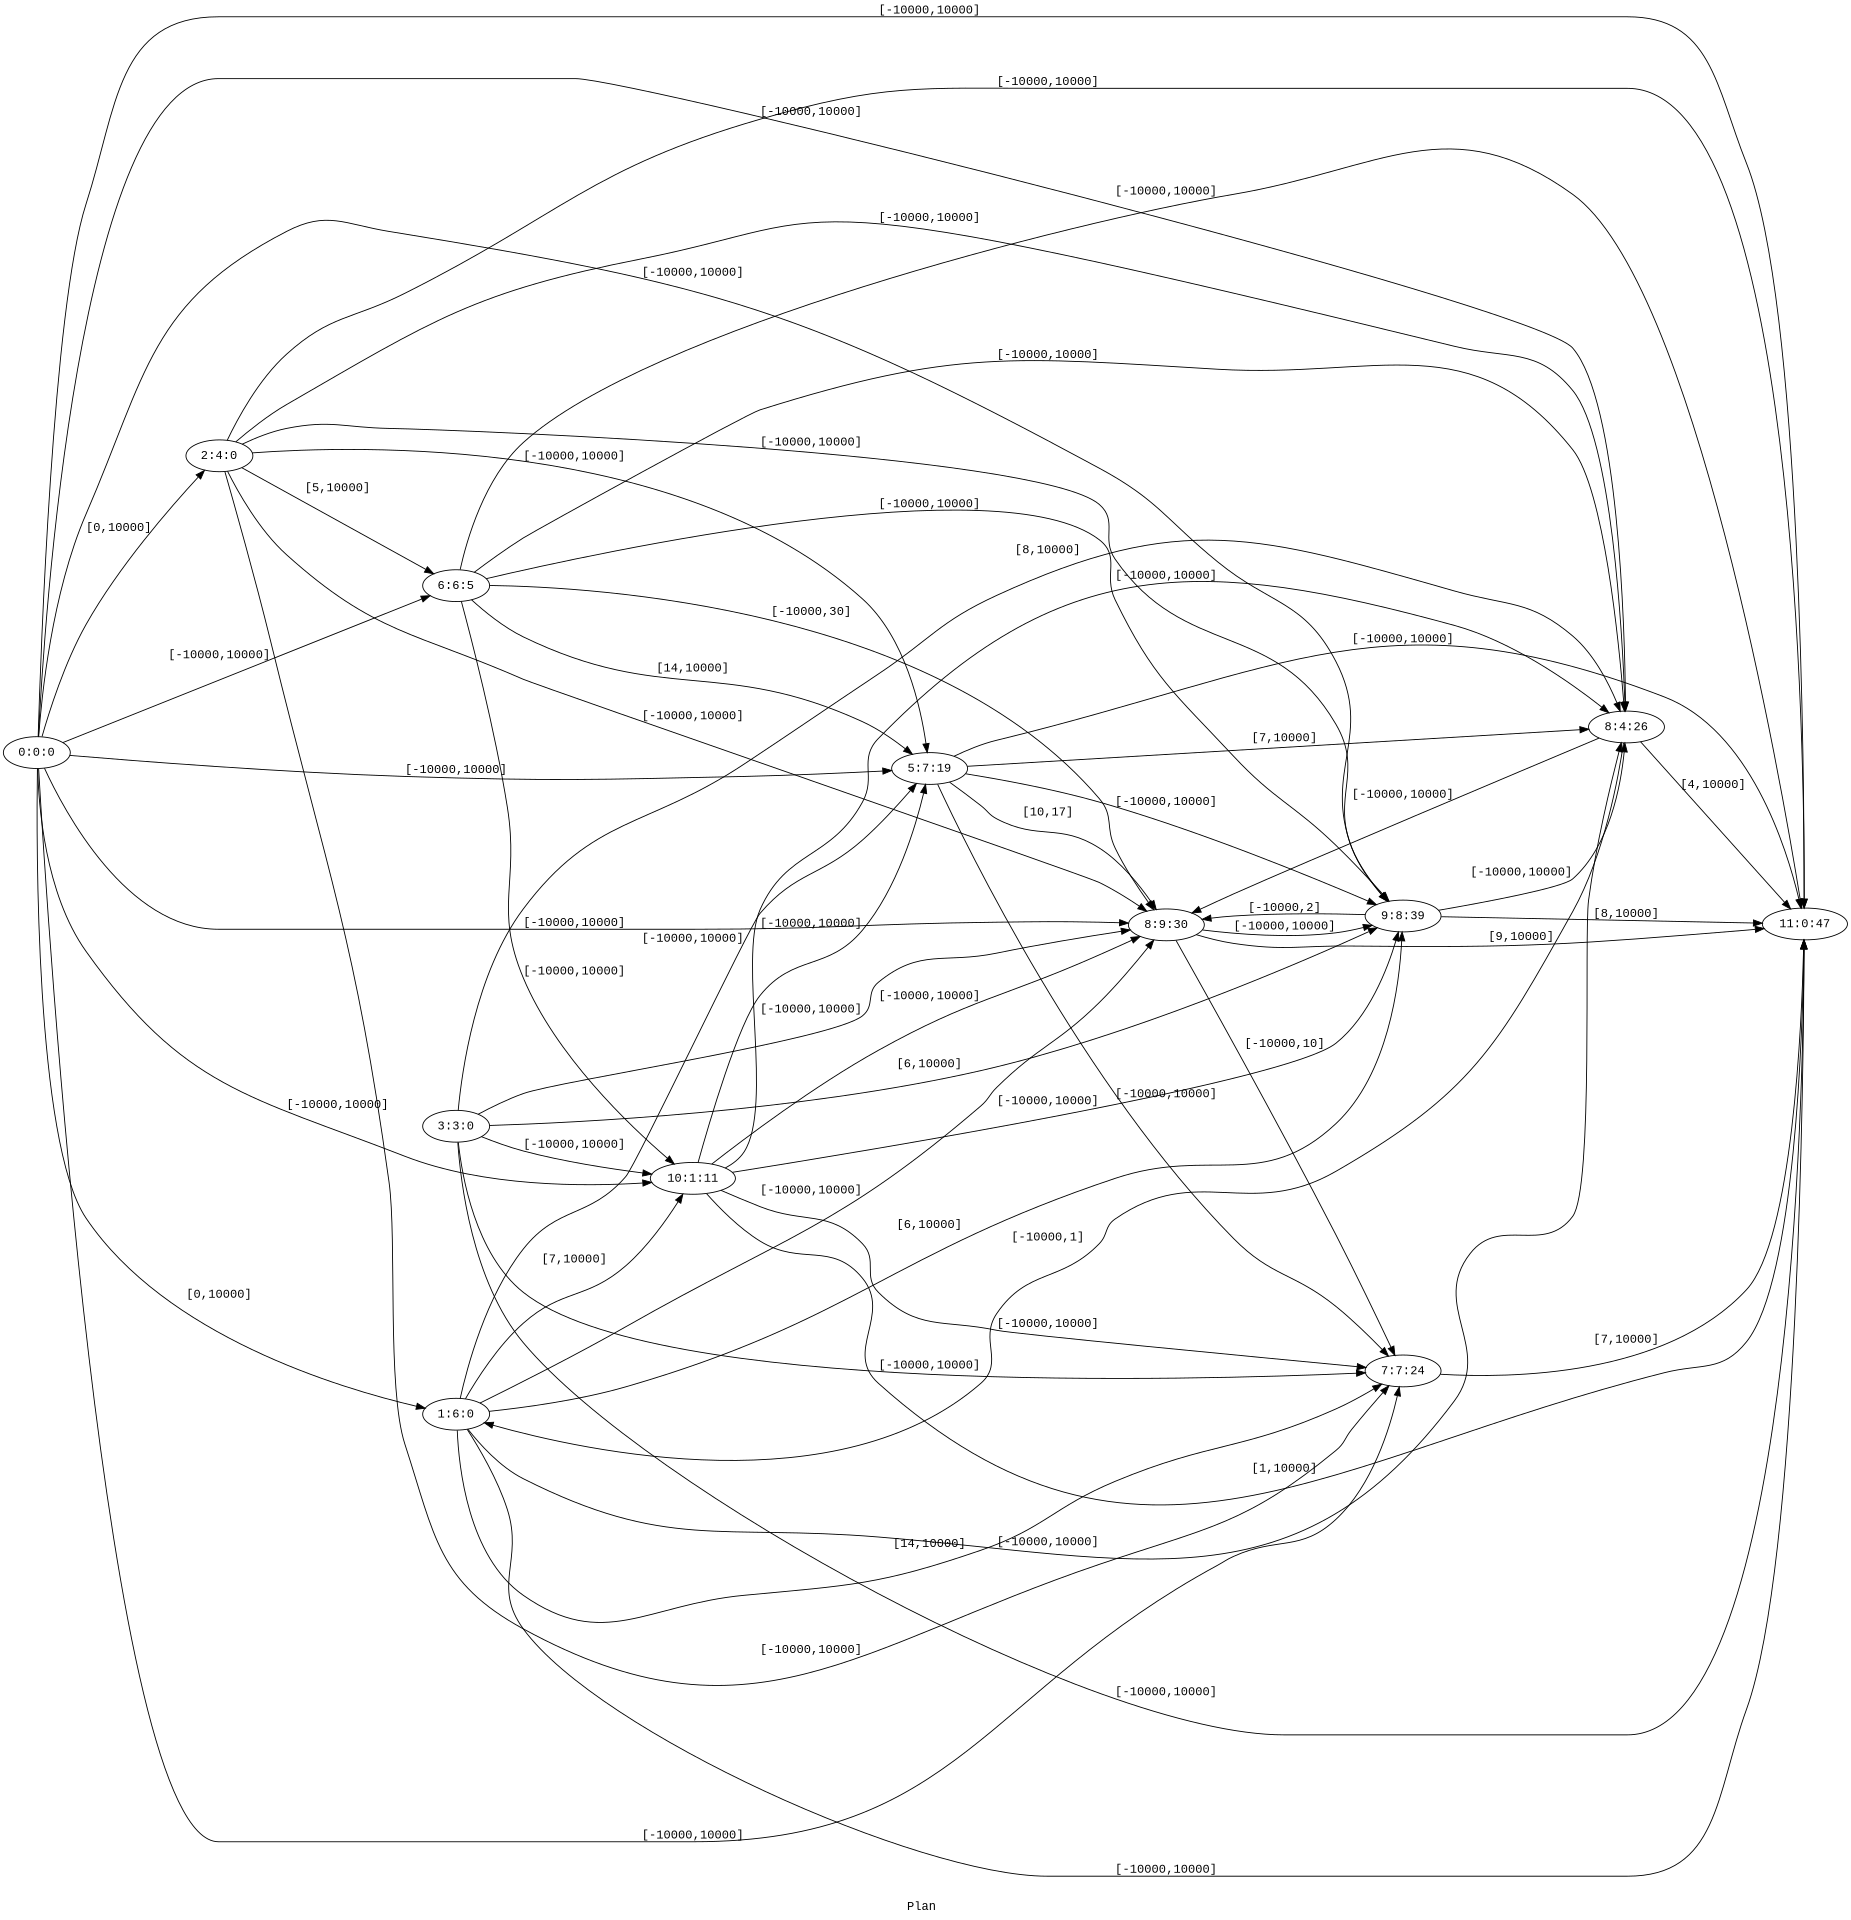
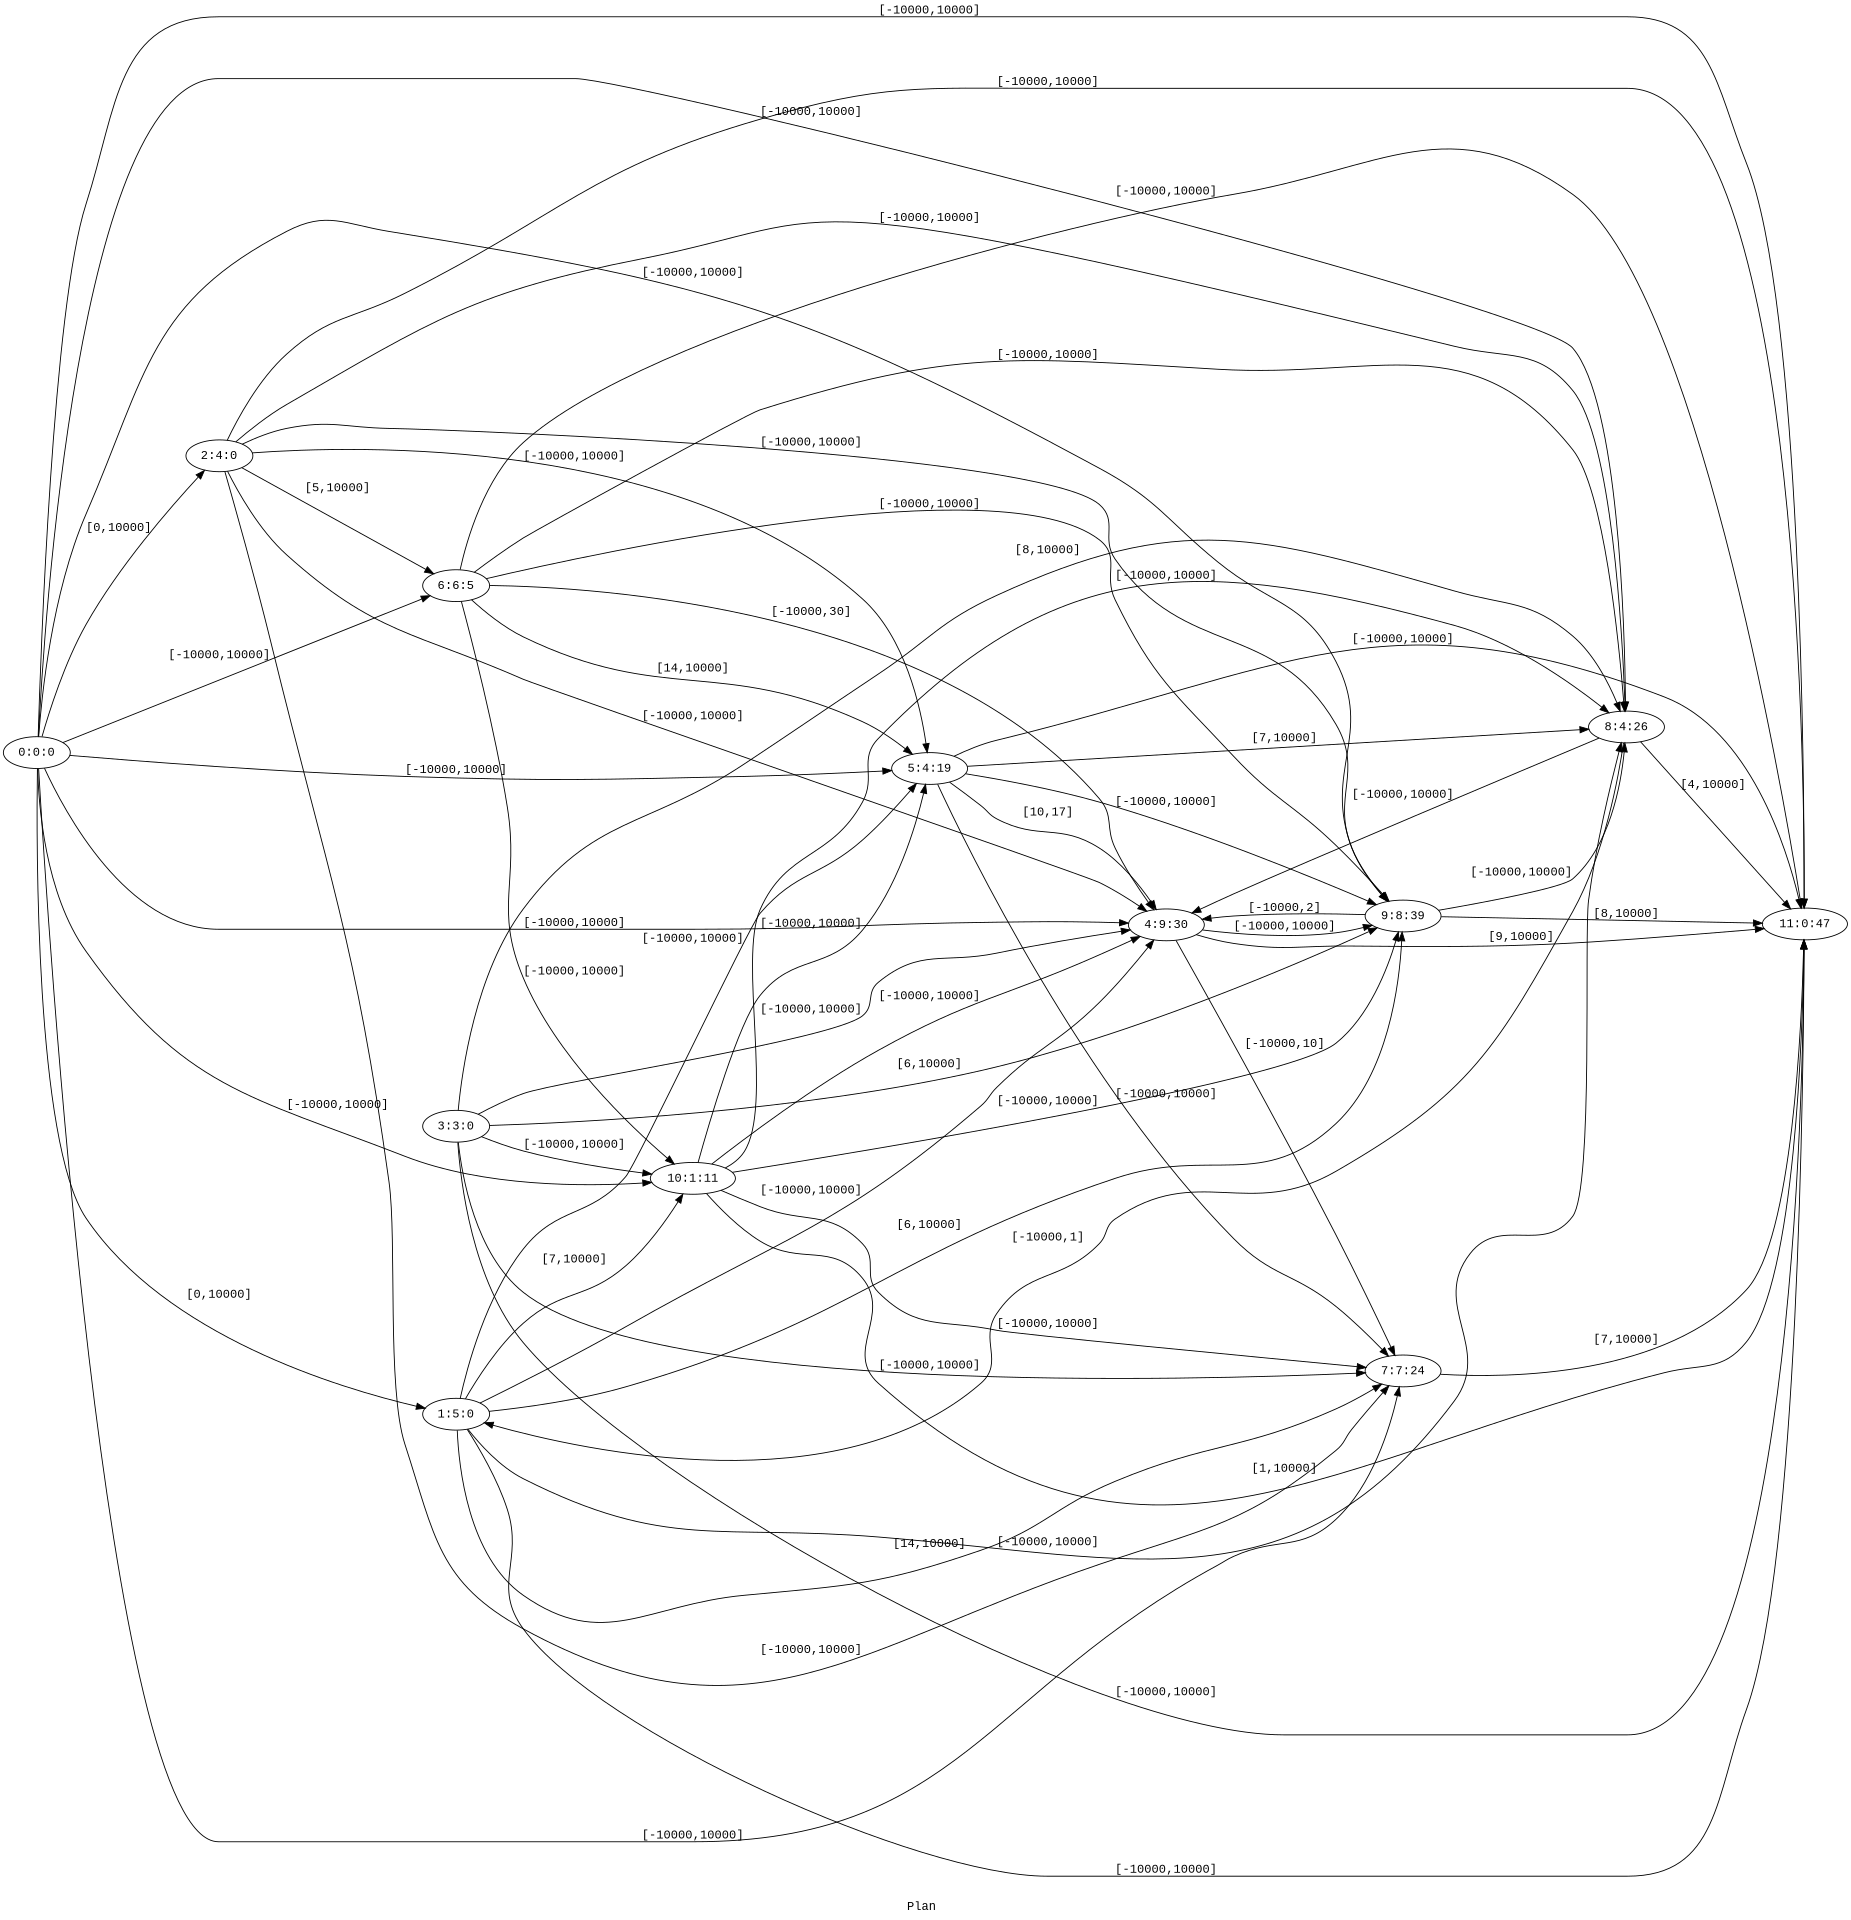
  digraph {
    fldt=0.6243
    fontname="Liberation Mono"
    label="Plan "
    nodesep=.45
    rankdir=LR
    node [fontname="Liberation Mono"]
    edge [fontname="Liberation Mono"]
    "0:0:0"
-   "1:5:0" [label="1:6:0"]
+   "1:5:0"
    "2:4:0"
-   "4:9:30" [label="8:9:30"]
-   "5:4:19" [label="5:7:19"]
+   "4:9:30"
+   "5:4:19"
    "6:6:5"
    "7:7:24"
    "8:4:26"
    "9:8:39"
    "10:1:11"
    "11:0:47"
    "3:3:0"
    "0:0:0" -> "1:5:0" [label="[0,10000]"]
    "0:0:0" -> "2:4:0" [label="[0,10000]"]
    "0:0:0" -> "4:9:30" [label="[-10000,10000]"]
    "0:0:0" -> "5:4:19" [label="[-10000,10000]"]
    "0:0:0" -> "6:6:5" [label="[-10000,10000]"]
    "0:0:0" -> "7:7:24" [label="[-10000,10000]"]
    "0:0:0" -> "8:4:26" [label="[-10000,10000]"]
    "0:0:0" -> "9:8:39" [label="[-10000,10000]"]
    "0:0:0" -> "10:1:11" [label="[-10000,10000]"]
    "0:0:0" -> "11:0:47" [label="[-10000,10000]"]
    "1:5:0" -> "4:9:30" [label="[-10000,10000]"]
    "1:5:0" -> "5:4:19" [label="[-10000,10000]"]
    "1:5:0" -> "7:7:24" [label="[14,10000]"]
    "1:5:0" -> "8:4:26" [label="[-10000,10000]"]
    "1:5:0" -> "9:8:39" [label="[6,10000]"]
    "1:5:0" -> "10:1:11" [label="[7,10000]"]
    "1:5:0" -> "11:0:47" [label="[-10000,10000]"]
    "2:4:0" -> "4:9:30" [label="[-10000,10000]"]
    "2:4:0" -> "5:4:19" [label="[-10000,10000]"]
    "2:4:0" -> "6:6:5" [label="[5,10000]"]
    "2:4:0" -> "7:7:24" [label="[-10000,10000]"]
    "2:4:0" -> "8:4:26" [label="[-10000,10000]"]
    "2:4:0" -> "9:8:39" [label="[-10000,10000]"]
    "2:4:0" -> "11:0:47" [label="[-10000,10000]"]
    "4:9:30" -> "7:7:24" [label="[-10000,10]"]
    "4:9:30" -> "9:8:39" [label="[-10000,10000]"]
    "4:9:30" -> "11:0:47" [label="[9,10000]"]
    "5:4:19" -> "4:9:30" [label="[10,17]"]
    "5:4:19" -> "7:7:24" [label="[-10000,10000]"]
    "5:4:19" -> "8:4:26" [label="[7,10000]"]
    "5:4:19" -> "9:8:39" [label="[-10000,10000]"]
    "5:4:19" -> "11:0:47" [label="[-10000,10000]"]
    "6:6:5" -> "4:9:30" [label="[-10000,30]"]
    "6:6:5" -> "5:4:19" [label="[14,10000]"]
    "6:6:5" -> "8:4:26" [label="[-10000,10000]"]
    "6:6:5" -> "9:8:39" [label="[-10000,10000]"]
    "6:6:5" -> "10:1:11" [label="[-10000,10000]"]
    "6:6:5" -> "11:0:47" [label="[-10000,10000]"]
    "7:7:24" -> "11:0:47" [label="[7,10000]"]
    "8:4:26" -> "1:5:0" [label="[-10000,1]"]
    "8:4:26" -> "4:9:30" [label="[-10000,10000]"]
    "8:4:26" -> "11:0:47" [label="[4,10000]"]
    "9:8:39" -> "4:9:30" [label="[-10000,2]"]
    "9:8:39" -> "8:4:26" [label="[-10000,10000]"]
    "9:8:39" -> "11:0:47" [label="[8,10000]"]
    "10:1:11" -> "4:9:30" [label="[-10000,10000]"]
    "10:1:11" -> "5:4:19" [label="[-10000,10000]"]
    "10:1:11" -> "7:7:24" [label="[-10000,10000]"]
    "10:1:11" -> "8:4:26" [label="[-10000,10000]"]
    "10:1:11" -> "9:8:39" [label="[-10000,10000]"]
    "10:1:11" -> "11:0:47" [label="[1,10000]"]
    "3:3:0" -> "4:9:30" [label="[-10000,10000]"]
    "3:3:0" -> "7:7:24" [label="[-10000,10000]"]
    "3:3:0" -> "8:4:26" [label="[8,10000]"]
    "3:3:0" -> "9:8:39" [label="[6,10000]"]
    "3:3:0" -> "10:1:11" [label="[-10000,10000]"]
    "3:3:0" -> "11:0:47" [label="[-10000,10000]"]
  }
